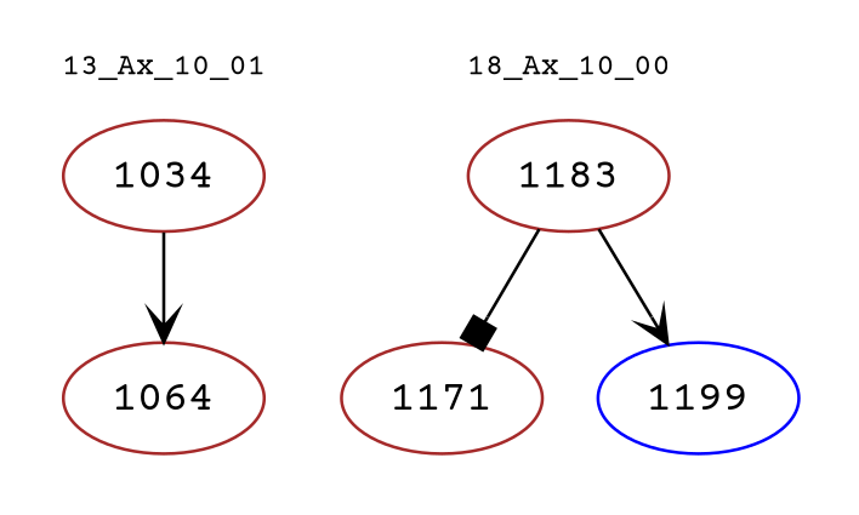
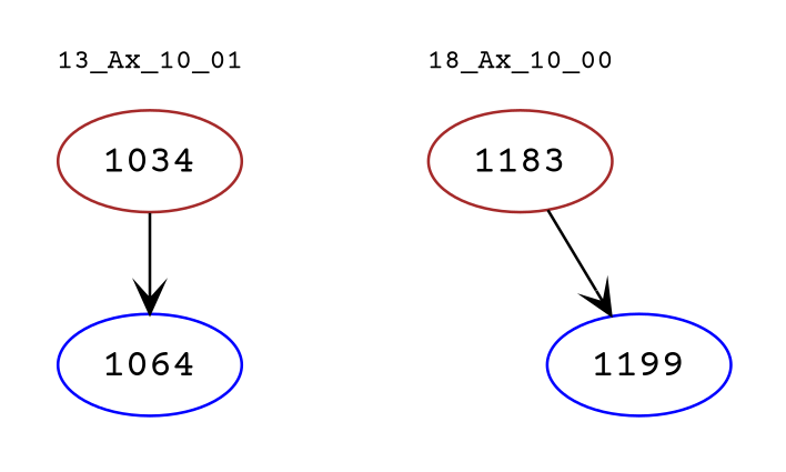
  digraph {
    fontname="Courier Prime"
    node [color=brown fontname="Courier Prime"]
    edge [arrowhead=vee color=black fontname="Courier Prime"]
    n1 [label=1034]
-   n2 [label=1064]
+   n2 [color=blue label=1064]
    n3 [label=1183]
-   n4 [label=1171]
    n5 [color=blue label=1199]
    subgraph cluster_1 {
      color=white
      fontsize=10
      label="13_Ax_10_01"
      n1
      n2
    }
    subgraph cluster_2 {
      color=white
      fontsize=10
      label="18_Ax_10_00"
      n3
-     n4
      n5
    }
    n1 -> n2
-   n3 -> n4 [arrowhead=box]
    n3 -> n5
  }
